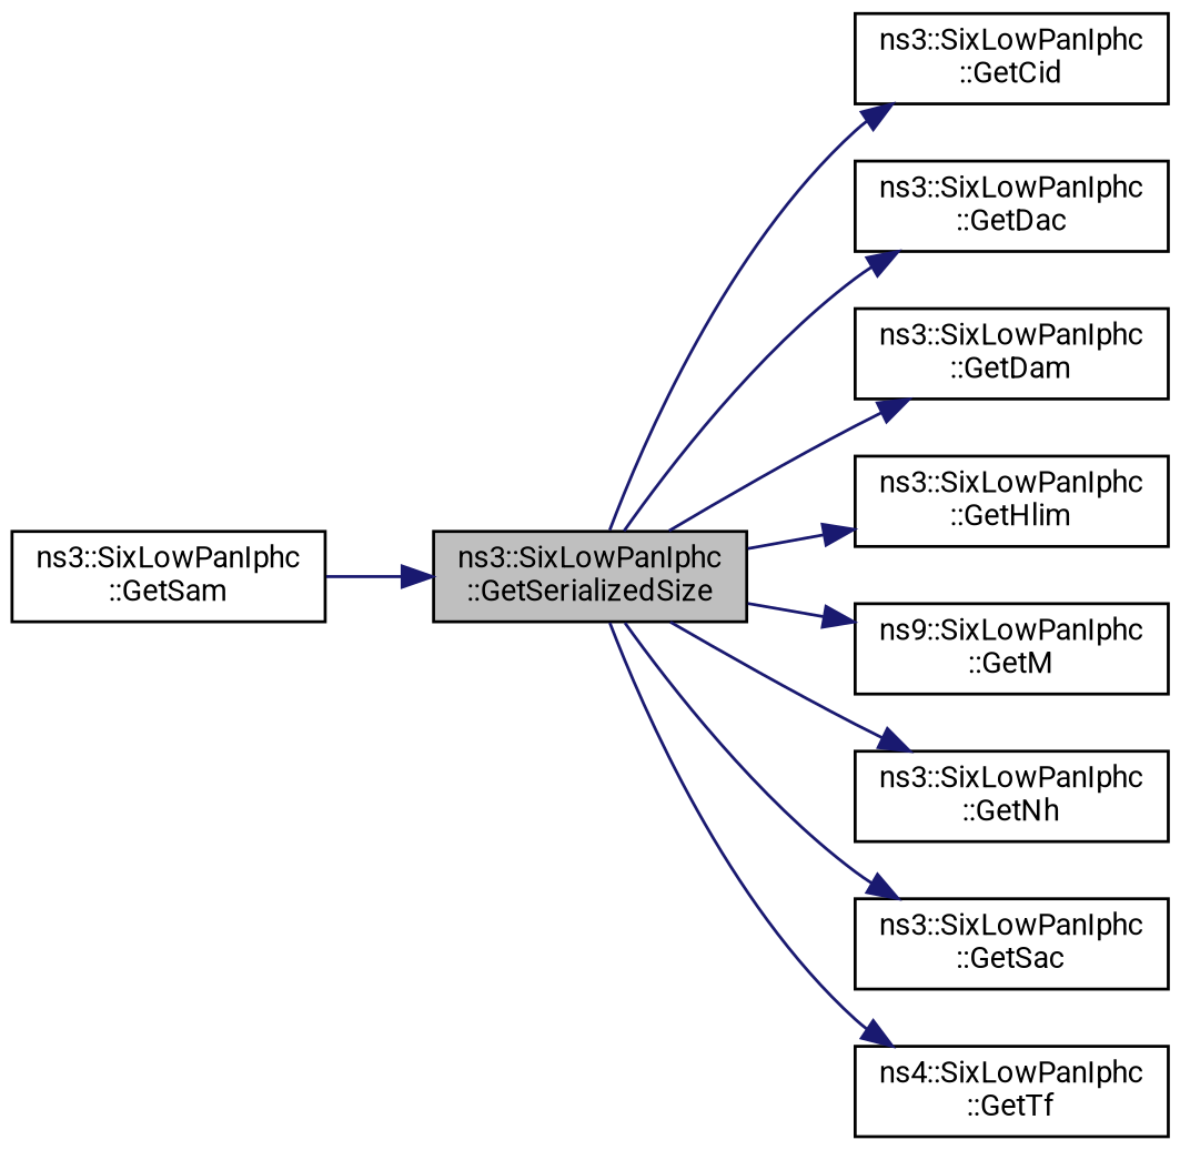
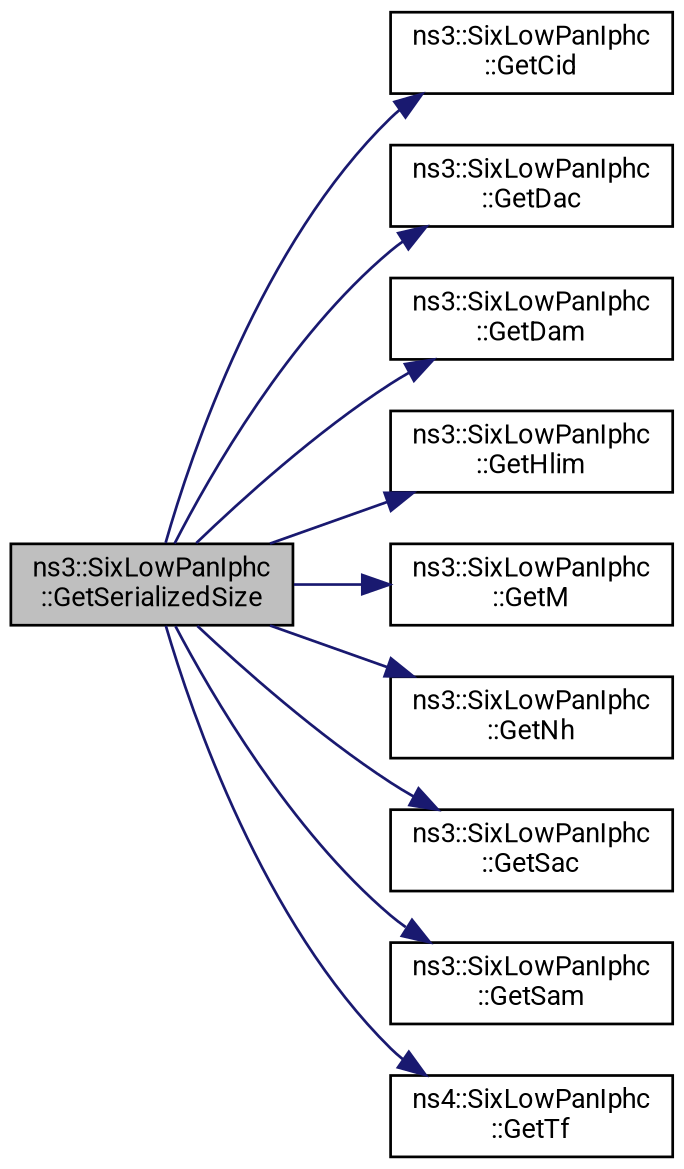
  digraph {
    fontname=Roboto
    rankdir=LR
    node [color=black fillcolor=white fontname=Roboto fontsize=10 shape=record style=filled]
    edge [color=midnightblue fontname=Roboto fontsize=10 labelfontname=Helvetica labelfontsize=10 style=solid]
    n1 [fillcolor=grey75 fontcolor=black height=0.2 label="ns3::SixLowPanIphc\l::GetSerializedSize" width=0.4]
    n2 [height=0.2 label="ns3::SixLowPanIphc\l::GetCid" width=0.4]
    n3 [height=0.2 label="ns3::SixLowPanIphc\l::GetDac" width=0.4]
    n4 [height=0.2 label="ns3::SixLowPanIphc\l::GetDam" width=0.4]
    n5 [height=0.2 label="ns3::SixLowPanIphc\l::GetHlim" width=0.4]
-   n6 [height=0.2 label="ns9::SixLowPanIphc\l::GetM" width=0.4]
+   n6 [height=0.2 label="ns3::SixLowPanIphc\l::GetM" width=0.4]
    n7 [height=0.2 label="ns3::SixLowPanIphc\l::GetNh" width=0.4]
    n8 [height=0.2 label="ns3::SixLowPanIphc\l::GetSac" width=0.4]
    n9 [height=0.2 label="ns3::SixLowPanIphc\l::GetSam" width=0.4]
    n10 [height=0.2 label="ns4::SixLowPanIphc\l::GetTf" width=0.4]
    n1 -> n2
    n1 -> n3
    n1 -> n4
    n1 -> n5
    n1 -> n6
    n1 -> n7
    n1 -> n8
-   n9 -> n1
+   n1 -> n9
    n1 -> n10
  }
